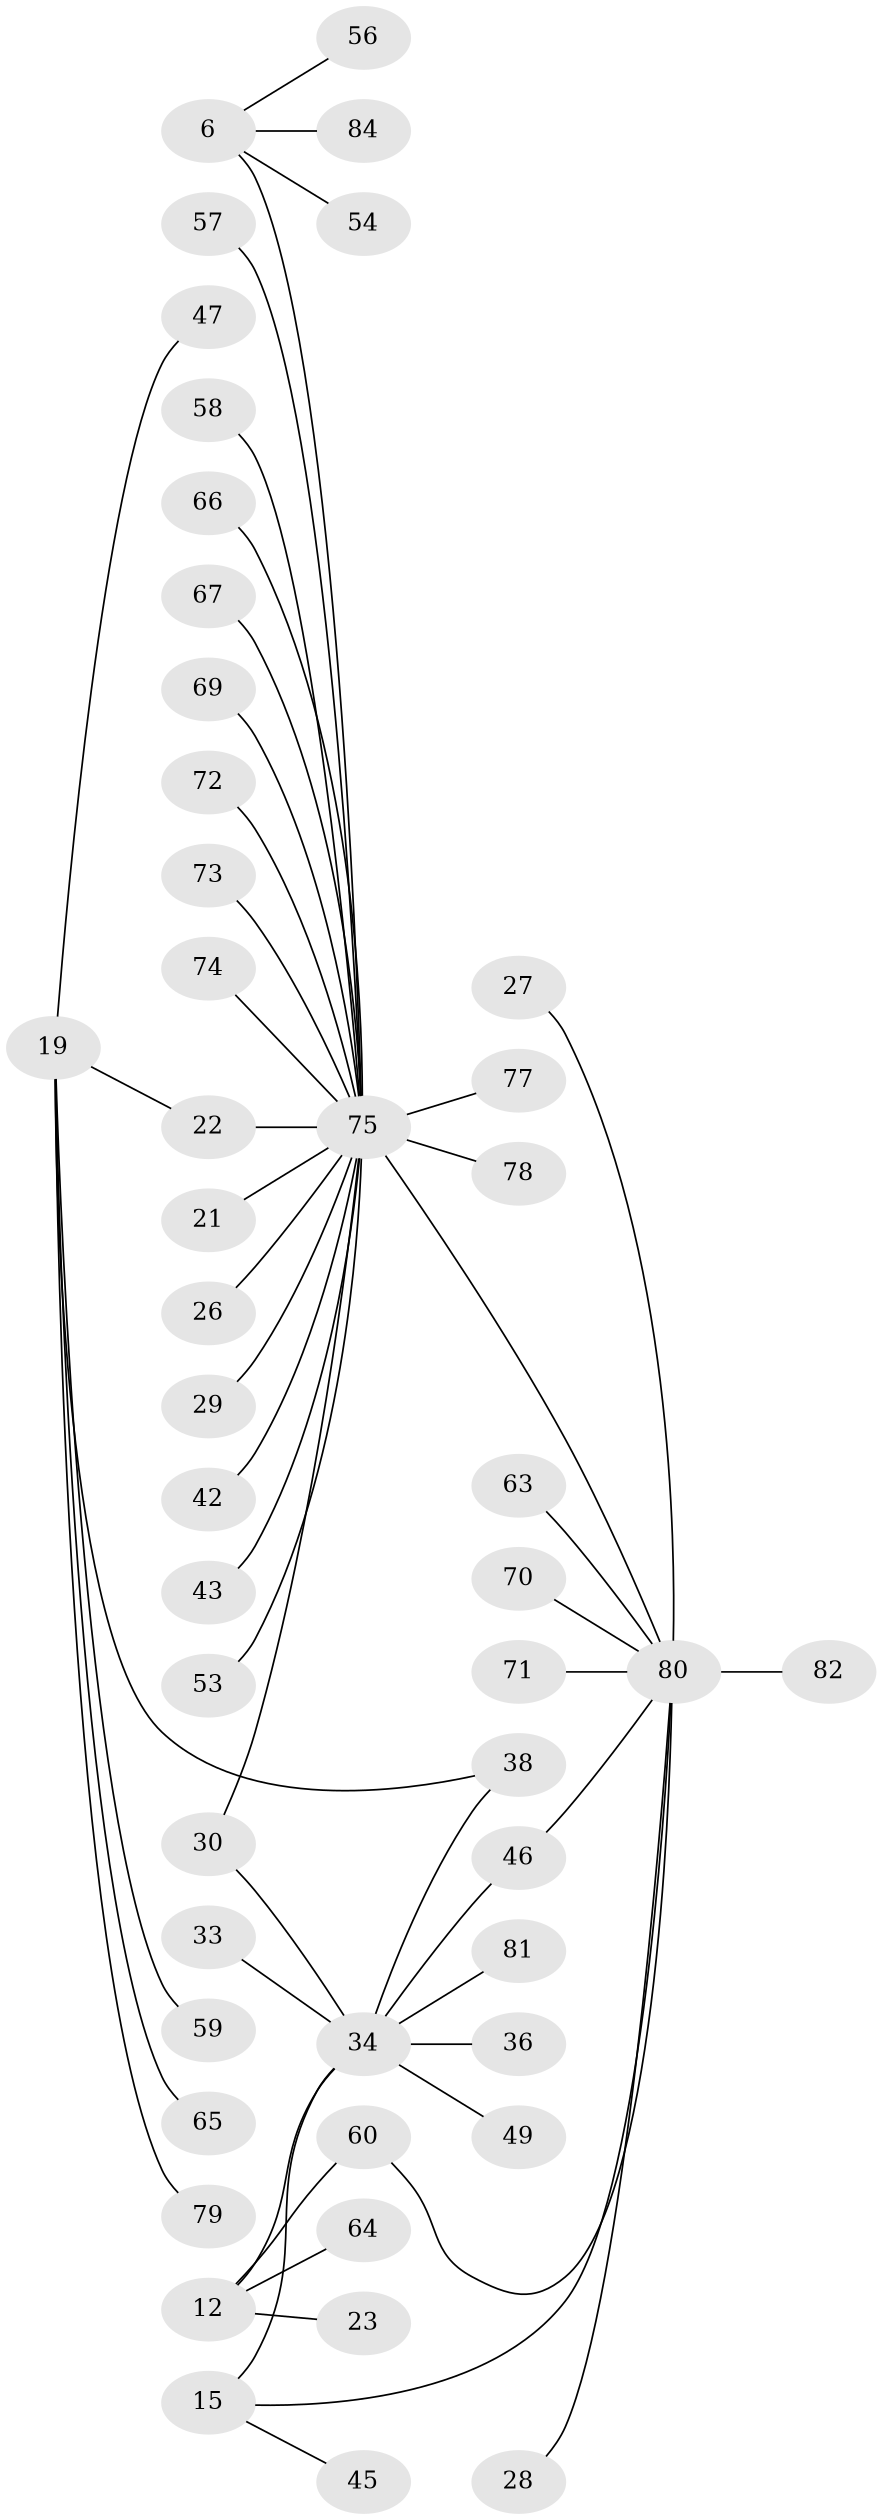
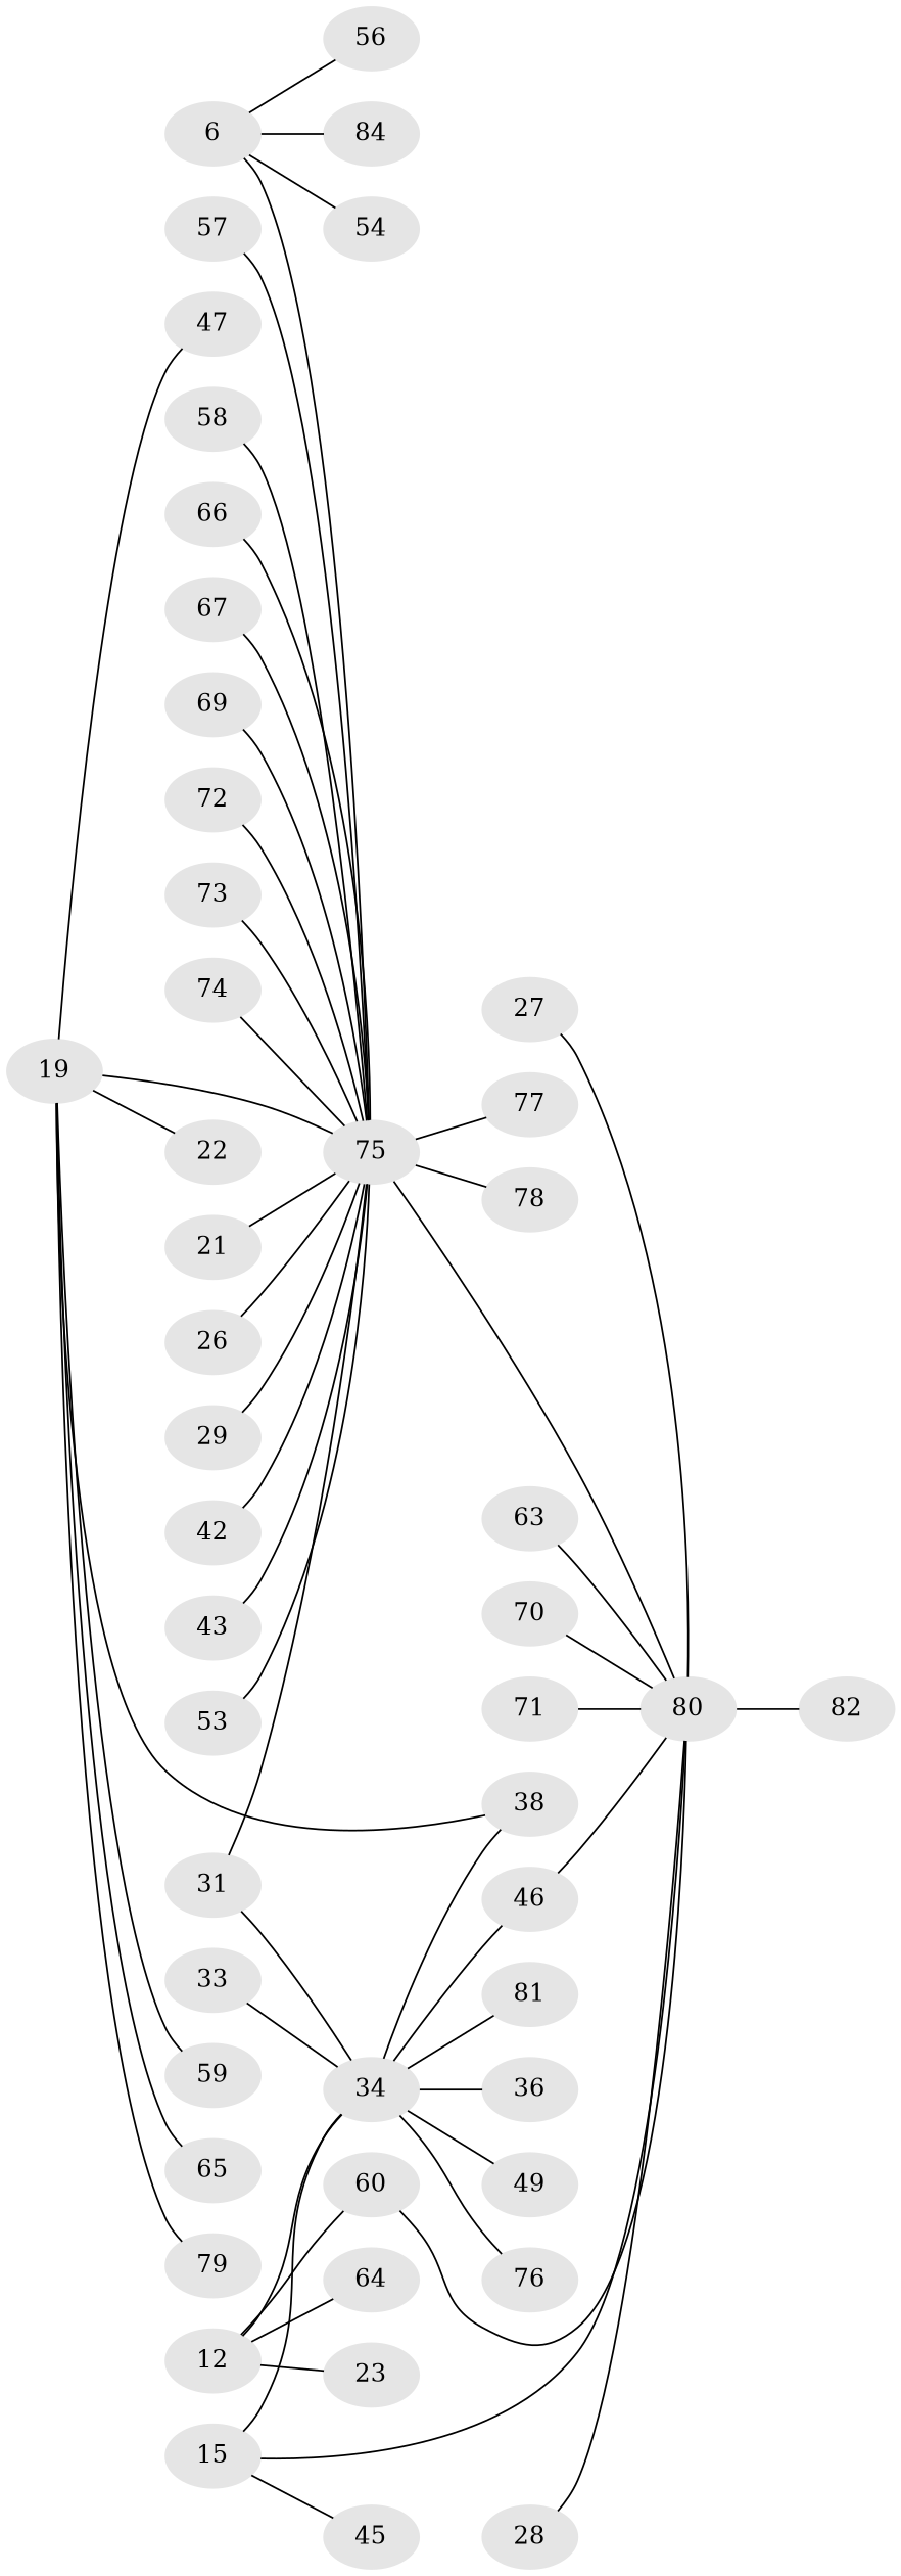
  graph {
    rankdir=LR
    node [color=gray90 style=filled]
    6 [super="+5"]
    54
    56 [super="+55"]
    75 [super="+48+4+52+20"]
    84
    80 [super="+16+24"]
    77
    78 [super="+31"]
    12 [super="+9"]
    23
    34 [super="+11"]
    60
    64
    38
    36
    46
    49
+   76
    81
    15 [super="+14"]
    45
    82 [super="+68"]
    19 [super="+17+3"]
    22
    47 [super="+40"]
    59 [super="+51"]
    65
    79 [super="+61"]
    21
    26
    28
    29
-   30
+   30 [label=31]
    33
    n35 [label=27]
    42
    43
    53
    57
    58 [super="+50"]
    63 [super="+62"]
    66
    67
    69 [super="+41"]
    70
    71
    72
    73
    74
    6 -- 54
    6 -- 56
    6 -- 75 [weight=5]
    6 -- 84
    75 -- 80 [weight=4]
    75 -- 77
    75 -- 78 [weight=2]
    80 -- 82
    12 -- 23
    12 -- 34 [weight=4]
    12 -- 60
    12 -- 64
    34 -- 38
    34 -- 36
    34 -- 46
    34 -- 49
+   34 -- 76
    34 -- 81
    60 -- 80
    46 -- 80
    15 -- 80 [weight=4]
    15 -- 34
    15 -- 45
-   22 -- 75 [weight=8]
+   19 -- 75 [weight=8]
    19 -- 38
    19 -- 22
    19 -- 47
    19 -- 59
    19 -- 65
    19 -- 79
    21 -- 75
    26 -- 75
    28 -- 80
    29 -- 75
    30 -- 75 [weight=6]
    30 -- 34
    33 -- 34
    n35 -- 80
    42 -- 75
    43 -- 75
    53 -- 75
    57 -- 75
    58 -- 75
    63 -- 80
    66 -- 75
    67 -- 75
    69 -- 75
    70 -- 80
    71 -- 80
    72 -- 75
    73 -- 75
    74 -- 75
  }
